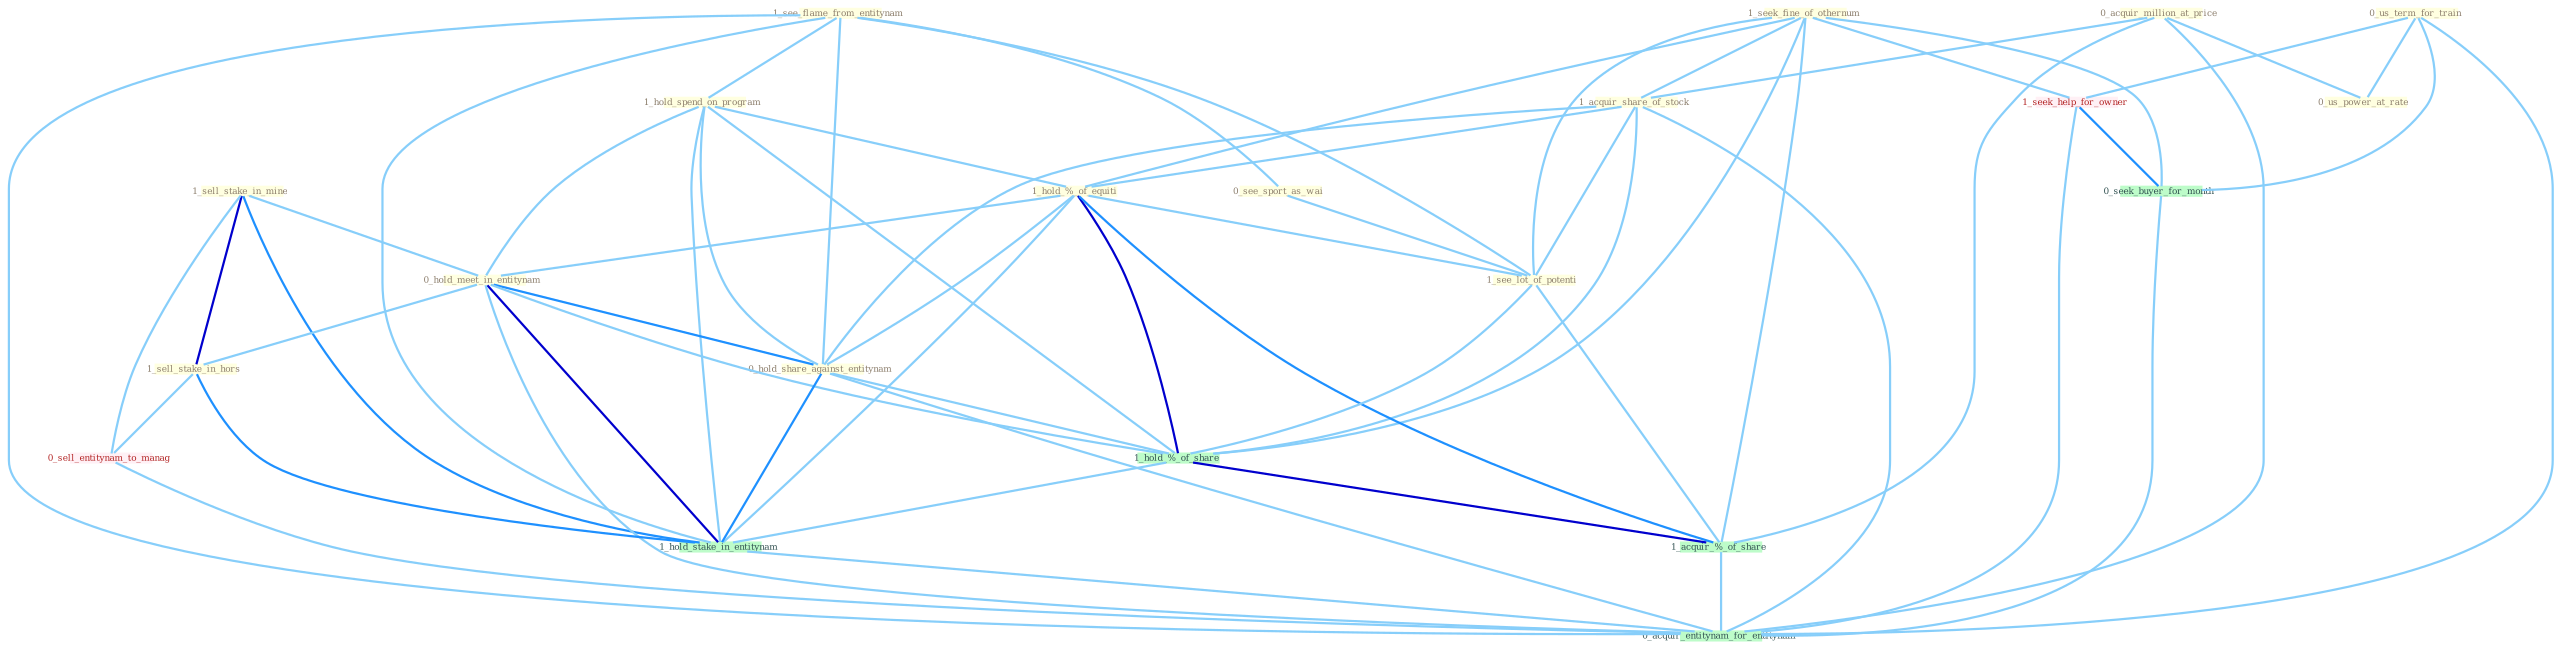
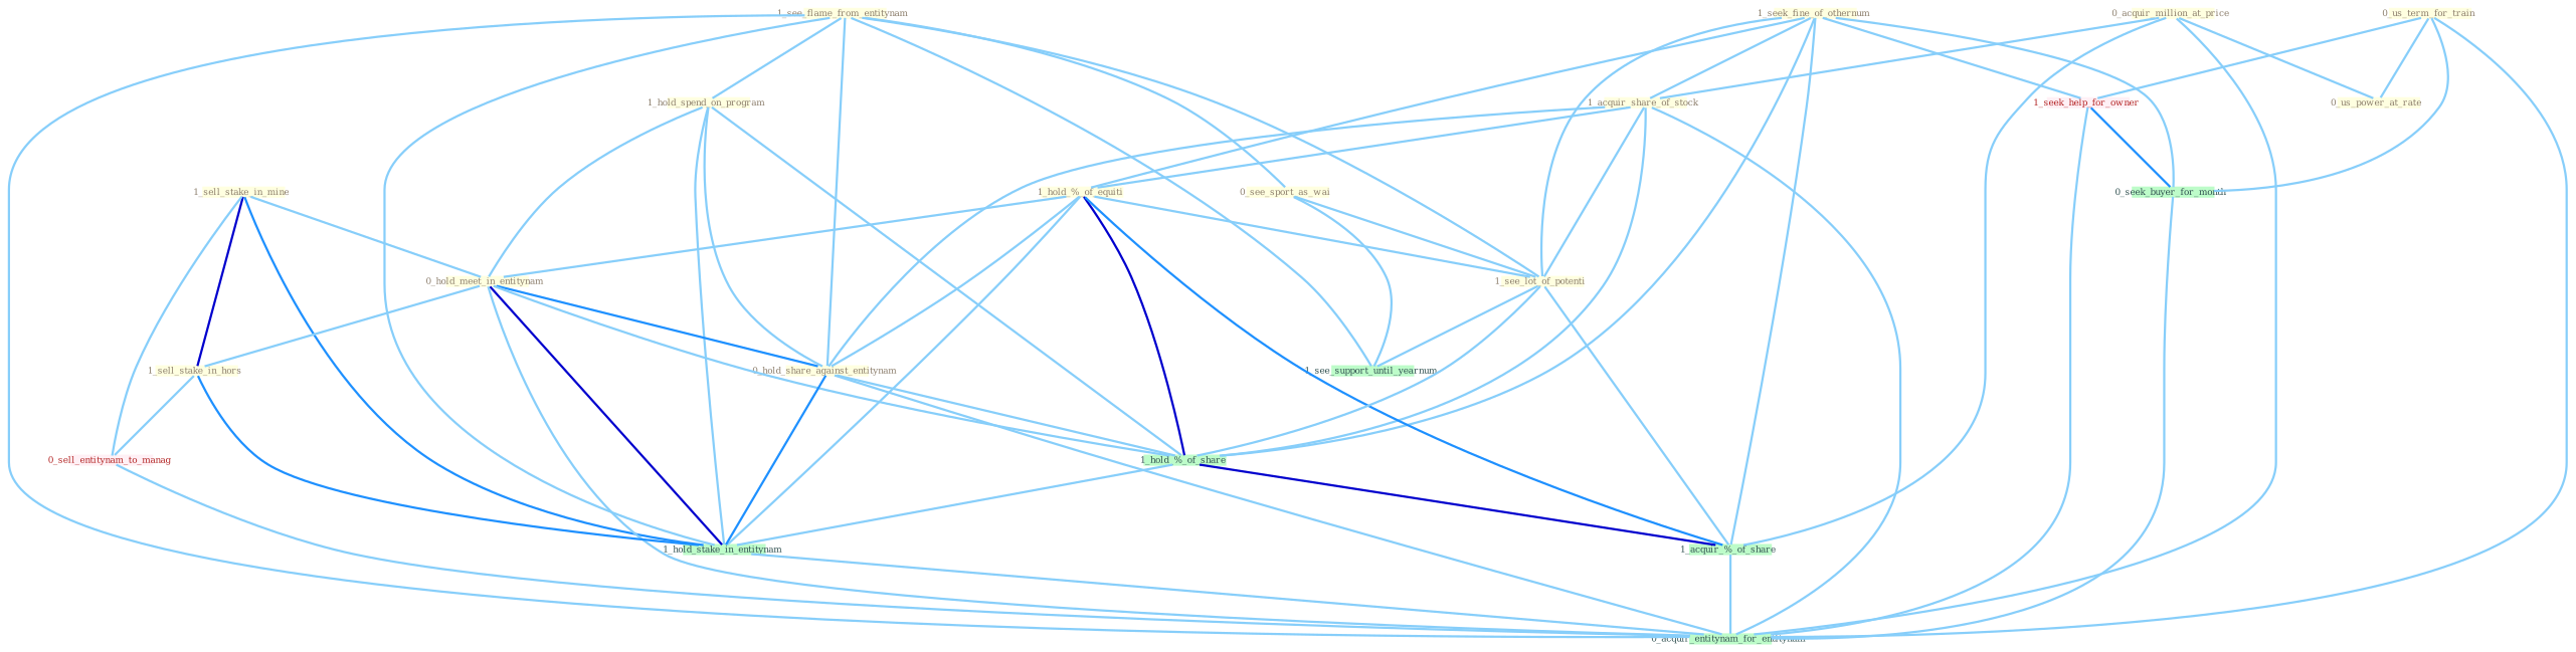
  graph {
    node [color="#ffffe0" fixedsize=true fontcolor="#8b7d6b" fontsize=4 shape=polygon style=filled]
    edge [color="#87cefa" w=1]
    "1_sell_stake_in_mine " [height=.06 width=.5]
    "1_seek_fine_of_othernum " [height=.06 width=.5]
    "1_see_flame_from_entitynam " [height=.06 width=.5]
    "0_acquir_million_at_price " [height=.06 width=.5]
    "0_see_sport_as_wai " [height=.06 width=.5]
    "0_us_term_for_train " [height=.06 width=.5]
    "1_acquir_share_of_stock " [height=.06 width=.5]
    "1_hold_spend_on_program " [height=.06 width=.5]
    "1_hold_%_of_equiti " [height=.06 width=.5]
    "1_see_lot_of_potenti " [height=.06 width=.5]
    "0_hold_meet_in_entitynam " [height=.06 width=.5]
    "0_us_power_at_rate " [height=.06 width=.5]
    "1_sell_stake_in_hors " [height=.06 width=.5]
    "0_hold_share_against_entitynam " [height=.06 width=.5]
    "1_seek_help_for_owner " [color="#fff0f5" fontcolor="#b22222" height=.06 width=.5]
    "0_sell_entitynam_to_manag " [color="#fff0f5" fontcolor="#b22222" height=.06 width=.5]
    "1_hold_stake_in_entitynam " [color="#BDFCC9" fontcolor="#2f4f4f" height=.06 width=.5]
    "1_hold_%_of_share " [color="#BDFCC9" fontcolor="#2f4f4f" height=.06 width=.5]
    "0_seek_buyer_for_month " [color="#BDFCC9" fontcolor="#2f4f4f" height=.06 width=.5]
    "1_acquir_%_of_share " [color="#BDFCC9" fontcolor="#2f4f4f" height=.06 width=.5]
+   "1_see_support_until_yearnum " [color="#BDFCC9" fontcolor="#2f4f4f" height=.06 width=.5]
    "0_acquir_entitynam_for_entitynam " [color="#BDFCC9" fontcolor="#2f4f4f" height=.06 width=.5]
    subgraph sub_1 {
      "1_sell_stake_in_mine "
      "1_seek_fine_of_othernum "
      "1_see_flame_from_entitynam "
      "0_acquir_million_at_price "
      "0_see_sport_as_wai "
      "0_us_term_for_train "
      "1_acquir_share_of_stock "
      "1_hold_spend_on_program "
      "1_hold_%_of_equiti "
      "1_see_lot_of_potenti "
      "0_hold_meet_in_entitynam "
      "0_us_power_at_rate "
      "1_sell_stake_in_hors "
      "0_hold_share_against_entitynam "
    }
    subgraph sub_2 {
      "1_seek_help_for_owner "
      "0_sell_entitynam_to_manag "
    }
    "1_sell_stake_in_mine " -- "0_hold_meet_in_entitynam "
    "1_sell_stake_in_mine " -- "1_sell_stake_in_hors " [color="#0000cd" w=3]
    "1_sell_stake_in_mine " -- "0_sell_entitynam_to_manag "
    "1_sell_stake_in_mine " -- "1_hold_stake_in_entitynam " [color="#1e90ff" w=2]
    "1_seek_fine_of_othernum " -- "1_acquir_share_of_stock "
    "1_seek_fine_of_othernum " -- "1_hold_%_of_equiti "
    "1_seek_fine_of_othernum " -- "1_see_lot_of_potenti "
    "1_seek_fine_of_othernum " -- "1_seek_help_for_owner "
    "1_seek_fine_of_othernum " -- "1_hold_%_of_share "
    "1_seek_fine_of_othernum " -- "0_seek_buyer_for_month "
    "1_seek_fine_of_othernum " -- "1_acquir_%_of_share "
    "1_see_flame_from_entitynam " -- "0_see_sport_as_wai "
    "1_see_flame_from_entitynam " -- "1_hold_spend_on_program "
    "1_see_flame_from_entitynam " -- "1_see_lot_of_potenti "
    "1_see_flame_from_entitynam " -- "0_hold_share_against_entitynam "
    "1_see_flame_from_entitynam " -- "1_hold_stake_in_entitynam "
+   "1_see_flame_from_entitynam " -- "1_see_support_until_yearnum "
    "1_see_flame_from_entitynam " -- "0_acquir_entitynam_for_entitynam "
    "0_acquir_million_at_price " -- "1_acquir_share_of_stock "
    "0_acquir_million_at_price " -- "0_us_power_at_rate "
    "0_acquir_million_at_price " -- "1_acquir_%_of_share "
    "0_acquir_million_at_price " -- "0_acquir_entitynam_for_entitynam "
    "0_see_sport_as_wai " -- "1_see_lot_of_potenti "
+   "0_see_sport_as_wai " -- "1_see_support_until_yearnum "
    "0_us_term_for_train " -- "0_us_power_at_rate "
    "0_us_term_for_train " -- "1_seek_help_for_owner "
    "0_us_term_for_train " -- "0_seek_buyer_for_month "
    "0_us_term_for_train " -- "0_acquir_entitynam_for_entitynam "
    "1_acquir_share_of_stock " -- "1_hold_%_of_equiti "
    "1_acquir_share_of_stock " -- "1_see_lot_of_potenti "
    "1_acquir_share_of_stock " -- "0_hold_share_against_entitynam "
    "1_acquir_share_of_stock " -- "1_hold_%_of_share "
    "1_acquir_share_of_stock " -- "0_acquir_entitynam_for_entitynam "
-   "1_hold_spend_on_program " -- "1_hold_%_of_equiti "
    "1_hold_spend_on_program " -- "0_hold_meet_in_entitynam "
    "1_hold_spend_on_program " -- "0_hold_share_against_entitynam "
    "1_hold_spend_on_program " -- "1_hold_stake_in_entitynam "
    "1_hold_spend_on_program " -- "1_hold_%_of_share "
    "1_hold_%_of_equiti " -- "1_see_lot_of_potenti "
    "1_hold_%_of_equiti " -- "0_hold_meet_in_entitynam "
    "1_hold_%_of_equiti " -- "0_hold_share_against_entitynam "
    "1_hold_%_of_equiti " -- "1_hold_stake_in_entitynam "
    "1_hold_%_of_equiti " -- "1_hold_%_of_share " [color="#0000cd" w=3]
    "1_hold_%_of_equiti " -- "1_acquir_%_of_share " [color="#1e90ff" w=2]
    "1_see_lot_of_potenti " -- "1_hold_%_of_share "
    "1_see_lot_of_potenti " -- "1_acquir_%_of_share "
+   "1_see_lot_of_potenti " -- "1_see_support_until_yearnum "
    "0_hold_meet_in_entitynam " -- "1_sell_stake_in_hors "
    "0_hold_meet_in_entitynam " -- "0_hold_share_against_entitynam " [color="#1e90ff" w=2]
    "0_hold_meet_in_entitynam " -- "1_hold_stake_in_entitynam " [color="#0000cd" w=3]
    "0_hold_meet_in_entitynam " -- "1_hold_%_of_share "
    "0_hold_meet_in_entitynam " -- "0_acquir_entitynam_for_entitynam "
    "1_sell_stake_in_hors " -- "0_sell_entitynam_to_manag "
    "1_sell_stake_in_hors " -- "1_hold_stake_in_entitynam " [color="#1e90ff" w=2]
    "0_hold_share_against_entitynam " -- "1_hold_stake_in_entitynam " [color="#1e90ff" w=2]
    "0_hold_share_against_entitynam " -- "1_hold_%_of_share "
    "0_hold_share_against_entitynam " -- "0_acquir_entitynam_for_entitynam "
    "1_seek_help_for_owner " -- "0_seek_buyer_for_month " [color="#1e90ff" w=2]
    "1_seek_help_for_owner " -- "0_acquir_entitynam_for_entitynam "
    "0_sell_entitynam_to_manag " -- "0_acquir_entitynam_for_entitynam "
    "1_hold_stake_in_entitynam " -- "0_acquir_entitynam_for_entitynam "
    "1_hold_%_of_share " -- "1_hold_stake_in_entitynam "
    "1_hold_%_of_share " -- "1_acquir_%_of_share " [color="#0000cd" w=3]
    "0_seek_buyer_for_month " -- "0_acquir_entitynam_for_entitynam "
    "1_acquir_%_of_share " -- "0_acquir_entitynam_for_entitynam "
  }
